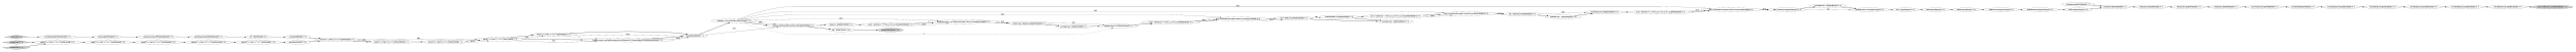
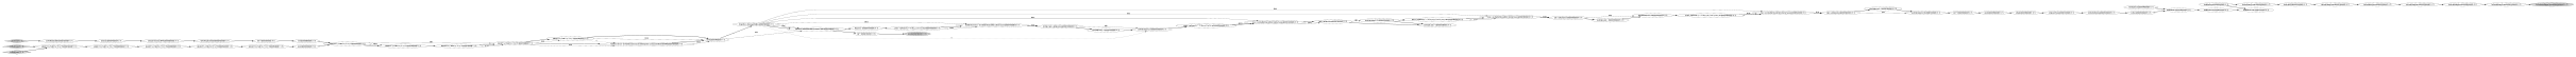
  digraph {
    fontname=Oswald
    rankdir=LR
    node [fillcolor=white fontname=Oswald shape=ellipse style=filled]
    edge [fontname=Oswald style=bold]
    n1 [label="tuples = getTuples(stream)@@@30@@@['0', '0', '1']"]
    n2 [label="assert(tuples.size() == 5)@@@31@@@['0', '0', '1']"]
    n3 [label="assertOrder(tuples,2,0,1,3,4)@@@32@@@['0', '0', '1']"]
    n4 [label="params = mapParams(\"q\",\"*:*\",\"fl\",\"id,a_s,a_i,a_f\",\"sort\",\"a_f asc,a_i asc\")@@@33@@@['0', '0', '1']"]
    n5 [label="testTrace()@@@43@@@['0', '0', '1']"]
    n6 [label="testRankStream()@@@45@@@['0', '0', '1']"]
    n7 [label="testUniqueStream()@@@44@@@['0', '0', '1']"]
    n8 [label="waitForThingsToLevelOut(30)@@@6@@@['0', '0', '1']"]
    n9 [label="del(\"*:*\")@@@7@@@['0', '0', '1']"]
    n10 [label="commit()@@@8@@@['0', '0', '1']"]
    n11 [label="assert(tuples.size() == 5)@@@21@@@['0', '0', '1']"]
    n12 [label="assertOrder(tuples,4,3,2,1,0)@@@22@@@['0', '0', '1']"]
    n13 [label="params = mapParams(\"q\",\"*:*\",\"fl\",\"id,a_s,a_i\",\"sort\",\"a_i asc\")@@@23@@@['0', '0', '1']"]
    n14 [label="testMergeStream()@@@46@@@['0', '0', '1']"]
    n15 [label="testReducerStream()@@@47@@@['0', '0', '1']"]
    n16 [label="testRollupStream()@@@48@@@['0', '0', '1']"]
    n17 [label="String zkHost = zkServer.getZkAddress()@@@15@@@['1', '1', '1']"]
    n18 [label="CloudSolrStream stream = new CloudSolrStream(zkHost,\"collection1\",params)@@@19@@@['0', '0', '1']"]
    n19 [label="stream = new CloudSolrStream(zkHost,\"collection1\",params)@@@29@@@['0', '0', '1']"]
    n20 [label="stream = new CloudSolrStream(zkHost,\"collection1\",params)@@@34@@@['0', '0', '1']"]
    n21 [label="streamFactory.withCollectionZkHost(\"collection1\",zkHost)@@@16@@@['1', '1', '1']"]
    n22 [label="stream = new CloudSolrStream(zkHost,\"collection1\",params)@@@24@@@['0', '0', '1']"]
    n23 [label="List<Tuple> tuples = getTuples(stream)@@@20@@@['0', '0', '1']"]
    n24 [label="tuples = getTuples(stream)@@@35@@@['0', '0', '1']"]
    n25 [label="Map params = null@@@17@@@['0', '0', '1']"]
    n26 [label="del(\"*:*\")@@@17@@@['1', '1', '0']"]
    n27 [label="tuples = getTuples(stream)@@@25@@@['0', '0', '1']"]
    n28 [label="testNonePartitionKeys()@@@42@@@['0', '0', '1']"]
    n29 [label="indexr(id,\"3\",\"a_s\",\"hello3\",\"a_i\",\"3\",\"a_f\",\"3\")@@@5@@@['1', '1', '0']"]
    n30 [label="indexr(id,\"4\",\"a_s\",\"hello4\",\"a_i\",\"4\",\"a_f\",\"4\")@@@6@@@['1', '1', '0']"]
    n31 [label="indexr(id,\"1\",\"a_s\",\"hello1\",\"a_i\",\"1\",\"a_f\",\"1\")@@@7@@@['1', '1', '0']"]
    n32 [label="handle.put(\"timestamp\",SKIPVAL)@@@5@@@['0', '0', '1']"]
    n33 [fillcolor=lightgray label="streamTests['0', '0', '1']" shape=diamond]
    n34 [label="assertNotNull(cloudClient)@@@3@@@['0', '0', '1']"]
    n35 [label="handle.clear()@@@4@@@['0', '0', '1']"]
    n36 [label="assertOrder(tuples,0,1,2,3,4)@@@27@@@['0', '0', '1']"]
    n37 [label="params = mapParams(\"q\",\"*:*\",\"fl\",\"id,a_s,a_i,a_f\",\"sort\",\"a_f asc,a_i desc\")@@@28@@@['0', '0', '1']"]
    n38 [label="assert(tuples.size() == 5)@@@26@@@['0', '0', '1']"]
    n39 [label="del(\"*:*\")@@@38@@@['0', '0', '1']"]
    n40 [label="commit()@@@39@@@['0', '0', '1']"]
    n41 [label="testTuple()@@@40@@@['0', '0', '1']"]
    n42 [label="indexr(id,\"4\",\"a_s\",\"hello4\",\"a_i\",\"4\",\"a_f\",\"4\")@@@12@@@['1', '1', '1']"]
    n43 [label="indexr(id,\"1\",\"a_s\",\"hello1\",\"a_i\",\"1\",\"a_f\",\"1\")@@@13@@@['1', '0', '1']"]
    n44 [label="RankStream rstream = new RankStream(stream,3,new FieldComparator(\"a_i\",ComparatorOrder.DESCENDING))@@@13@@@['0', '1', '0']"]
    n45 [label="commit()@@@14@@@['1', '1', '1']"]
    n46 [label="testSpacesInParams()@@@41@@@['0', '0', '1']"]
    n47 [fillcolor=lightgray label="testZeroParallelReducerStream()@@@56@@@['0', '0', '1']"]
    n48 [label="indexr(id,\"2\",\"a_s\",\"hello2\",\"a_i\",\"2\",\"a_f\",\"0\")@@@10@@@['1', '1', '1']"]
    n49 [label="indexr(id,\"3\",\"a_s\",\"hello3\",\"a_i\",\"3\",\"a_f\",\"3\")@@@11@@@['1', '1', '1']"]
    n50 [label="testParallelUniqueStream()@@@51@@@['0', '0', '1']"]
    n51 [label="testParallelRankStream()@@@52@@@['0', '0', '1']"]
    n52 [label="testParallelMergeStream()@@@53@@@['0', '0', '1']"]
    n53 [label="assert(tuples.size() == 5)@@@36@@@['0', '0', '1']"]
    n54 [label="assertOrder(tuples,0,2,1,3,4)@@@37@@@['0', '0', '1']"]
    n55 [label="commit()@@@8@@@['1', '1', '0']"]
    n56 [label="indexr(id,\"0\",\"a_s\",\"hello0\",\"a_i\",\"0\",\"a_f\",\"0\")@@@9@@@['1', '1', '1']"]
    n57 [label="testZeroReducerStream()@@@49@@@['0', '0', '1']"]
    n58 [label="testParallelEOF()@@@50@@@['0', '0', '1']"]
    n59 [label="testParallelRollupStream()@@@54@@@['0', '0', '1']"]
    n60 [fillcolor=lightgray label="testRankStream['1', '0', '0']" shape=diamond]
    n61 [label="indexr(id,\"0\",\"a_s\",\"hello0\",\"a_i\",\"0\",\"a_f\",\"0\")@@@3@@@['1', '1', '0']"]
    n62 [label="indexr(id,\"2\",\"a_s\",\"hello2\",\"a_i\",\"2\",\"a_f\",\"0\")@@@4@@@['1', '1', '0']"]
    n63 [label="params = mapParams(\"q\",\"*:*\",\"fl\",\"id,a_s,a_i\",\"sort\",\"a_i desc\")@@@18@@@['0', '0', '1']"]
    n64 [fillcolor=lightgray label="commit()@@@18@@@['1', '1', '0']"]
    n65 [label="testParallelReducerStream()@@@55@@@['0', '0', '1']"]
    n66 [fillcolor=lightgray label="testRankStream['0', '1', '0']" shape=diamond]
    n1 -> n2
    n1 -> n3 [label=tuples style=solid]
    n2 -> n3
    n3 -> n4
    n4 -> n20 [label=params style=solid]
    n4 -> n20
    n5 -> n6
    n6 -> n14
    n7 -> n6
    n8 -> n9
    n9 -> n10
    n10 -> n56
    n11 -> n12
    n12 -> n13
    n13 -> n22
    n13 -> n22 [label=params style=solid]
    n14 -> n15
-   n15 -> n16
+   n16 -> n15
    n16 -> n57
    n17 -> n12 [label=0 style=dashed]
    n17 -> n18 [label=zkHost style=solid]
    n17 -> n19 [label=zkHost style=solid]
    n17 -> n20 [label=zkHost style=solid]
    n17 -> n21
    n17 -> n21 [label=zkHost style=solid]
    n17 -> n22 [label=zkHost style=solid]
    n18 -> n23
    n18 -> n23 [label=stream style=solid]
    n19 -> n1
    n19 -> n1 [label=stream style=solid]
    n20 -> n24 [label=stream style=solid]
    n20 -> n24
    n21 -> n25
    n21 -> n26
    n22 -> n27
    n22 -> n27 [label=stream style=solid]
    n23 -> n11
    n23 -> n12 [label=tuples style=solid]
    n24 -> n53
    n24 -> n54 [label=tuples style=solid]
    n25 -> n63
    n26 -> n64
    n27 -> n36 [label=tuples style=solid]
    n27 -> n38
    n28 -> n5
    n29 -> n30
    n30 -> n31
    n31 -> n55
    n32 -> n8
    n33 -> n34
    n34 -> n35
    n35 -> n32
    n36 -> n37
    n36 -> n38
    n37 -> n19 [label=params style=solid]
    n37 -> n19
    n39 -> n40
    n40 -> n41
    n41 -> n46
    n42 -> n43
    n42 -> n43 [label=stream style=solid]
    n42 -> n44
    n42 -> n44 [label=stream style=solid]
    n43 -> n44 [label=0 style=dashed]
    n43 -> n45
    n43 -> n45 [label=rstream style=solid]
    n44 -> n45
    n44 -> n45 [label=rstream style=solid]
    n45 -> n17
    n45 -> n21 [label=tuples style=solid]
    n46 -> n28
    n48 -> n49
    n49 -> n42 [label=params style=solid]
    n49 -> n42
    n50 -> n51
    n51 -> n52
    n52 -> n59
    n53 -> n54
    n54 -> n39
    n55 -> n56
    n56 -> n42 [label=zkHost style=solid]
    n56 -> n48
    n56 -> n48 [label=zkHost style=solid]
    n57 -> n58
    n58 -> n50
    n59 -> n65
    n60 -> n61
    n61 -> n62
    n62 -> n29
    n63 -> n18
    n63 -> n18 [label=params style=solid]
    n65 -> n47
    n66 -> n61
  }
